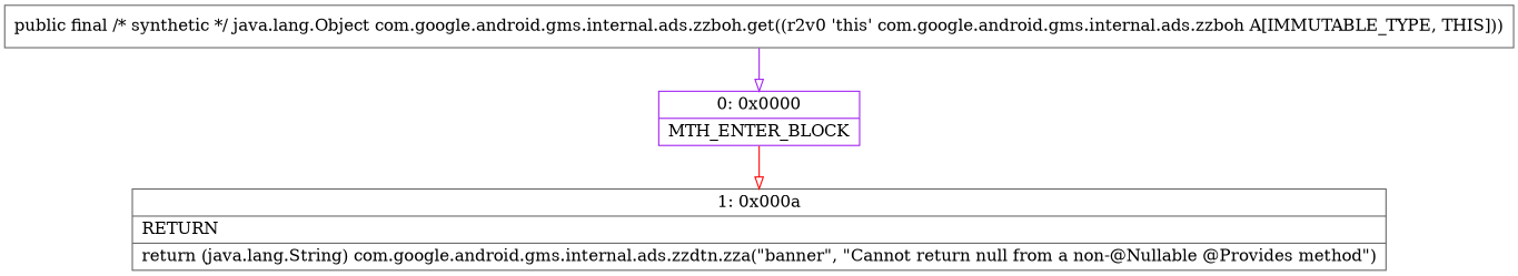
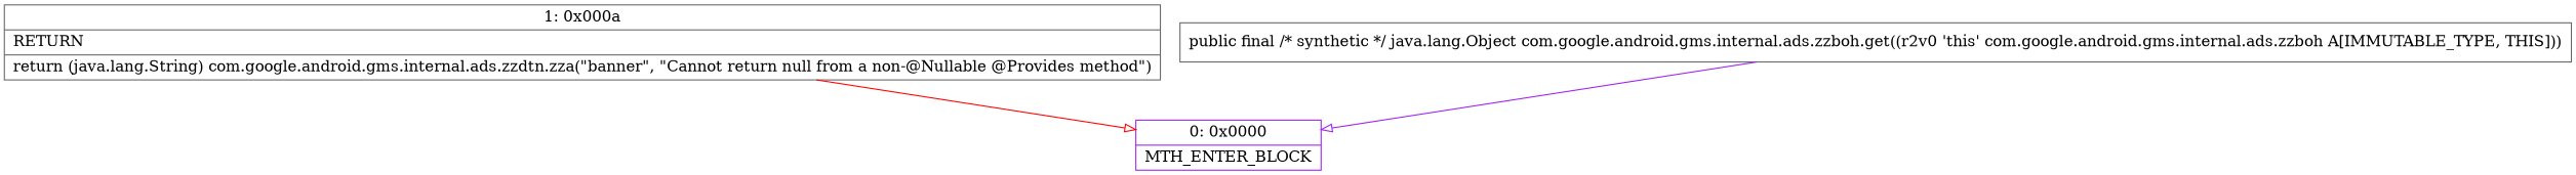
  digraph {
    node [shape=record color=gray40]
    edge [arrowhead=onormal]
    n1 [label="{0\:\ 0x0000|MTH_ENTER_BLOCK\l}" color=purple]
    n2 [label="{1\:\ 0x000a|RETURN\l|return (java.lang.String) com.google.android.gms.internal.ads.zzdtn.zza(\"banner\", \"Cannot return null from a non\-@Nullable @Provides method\")\l}"]
    n3 [label="{public final \/* synthetic *\/ java.lang.Object com.google.android.gms.internal.ads.zzboh.get((r2v0 'this' com.google.android.gms.internal.ads.zzboh A[IMMUTABLE_TYPE, THIS])) }"]
-   n1 -> n2 [color=red]
+   n2 -> n1 [color=red]
    n3 -> n1 [color=purple]
  }
